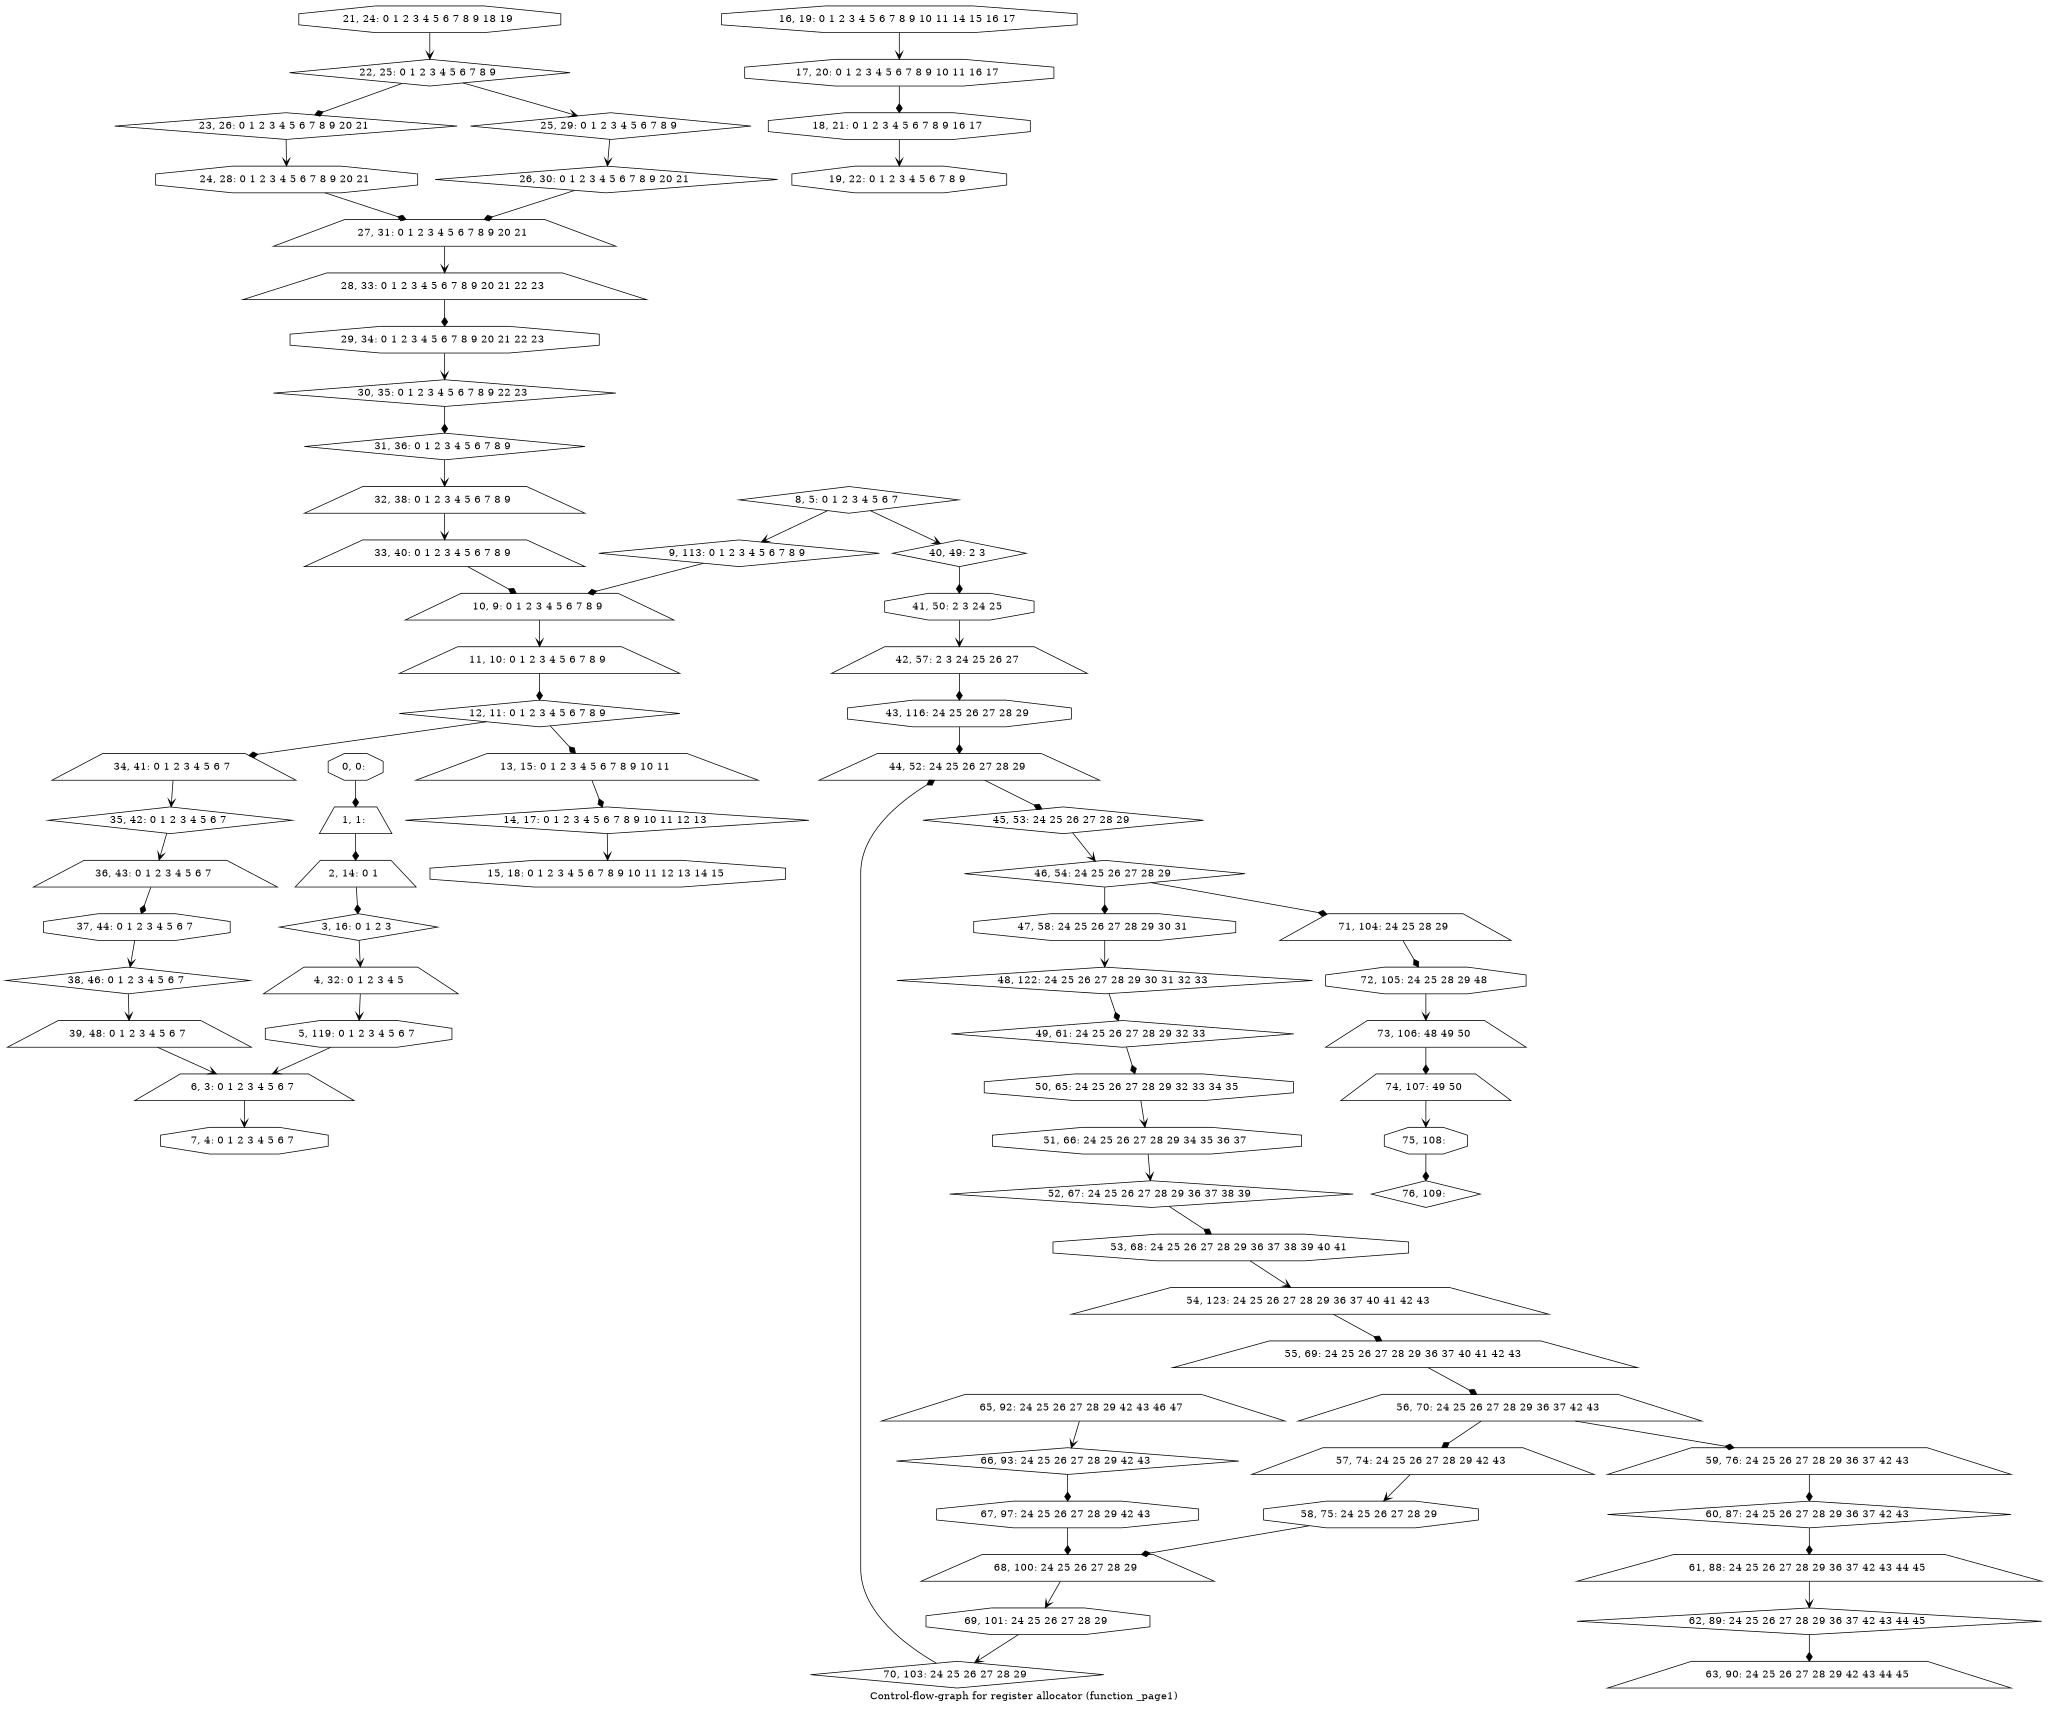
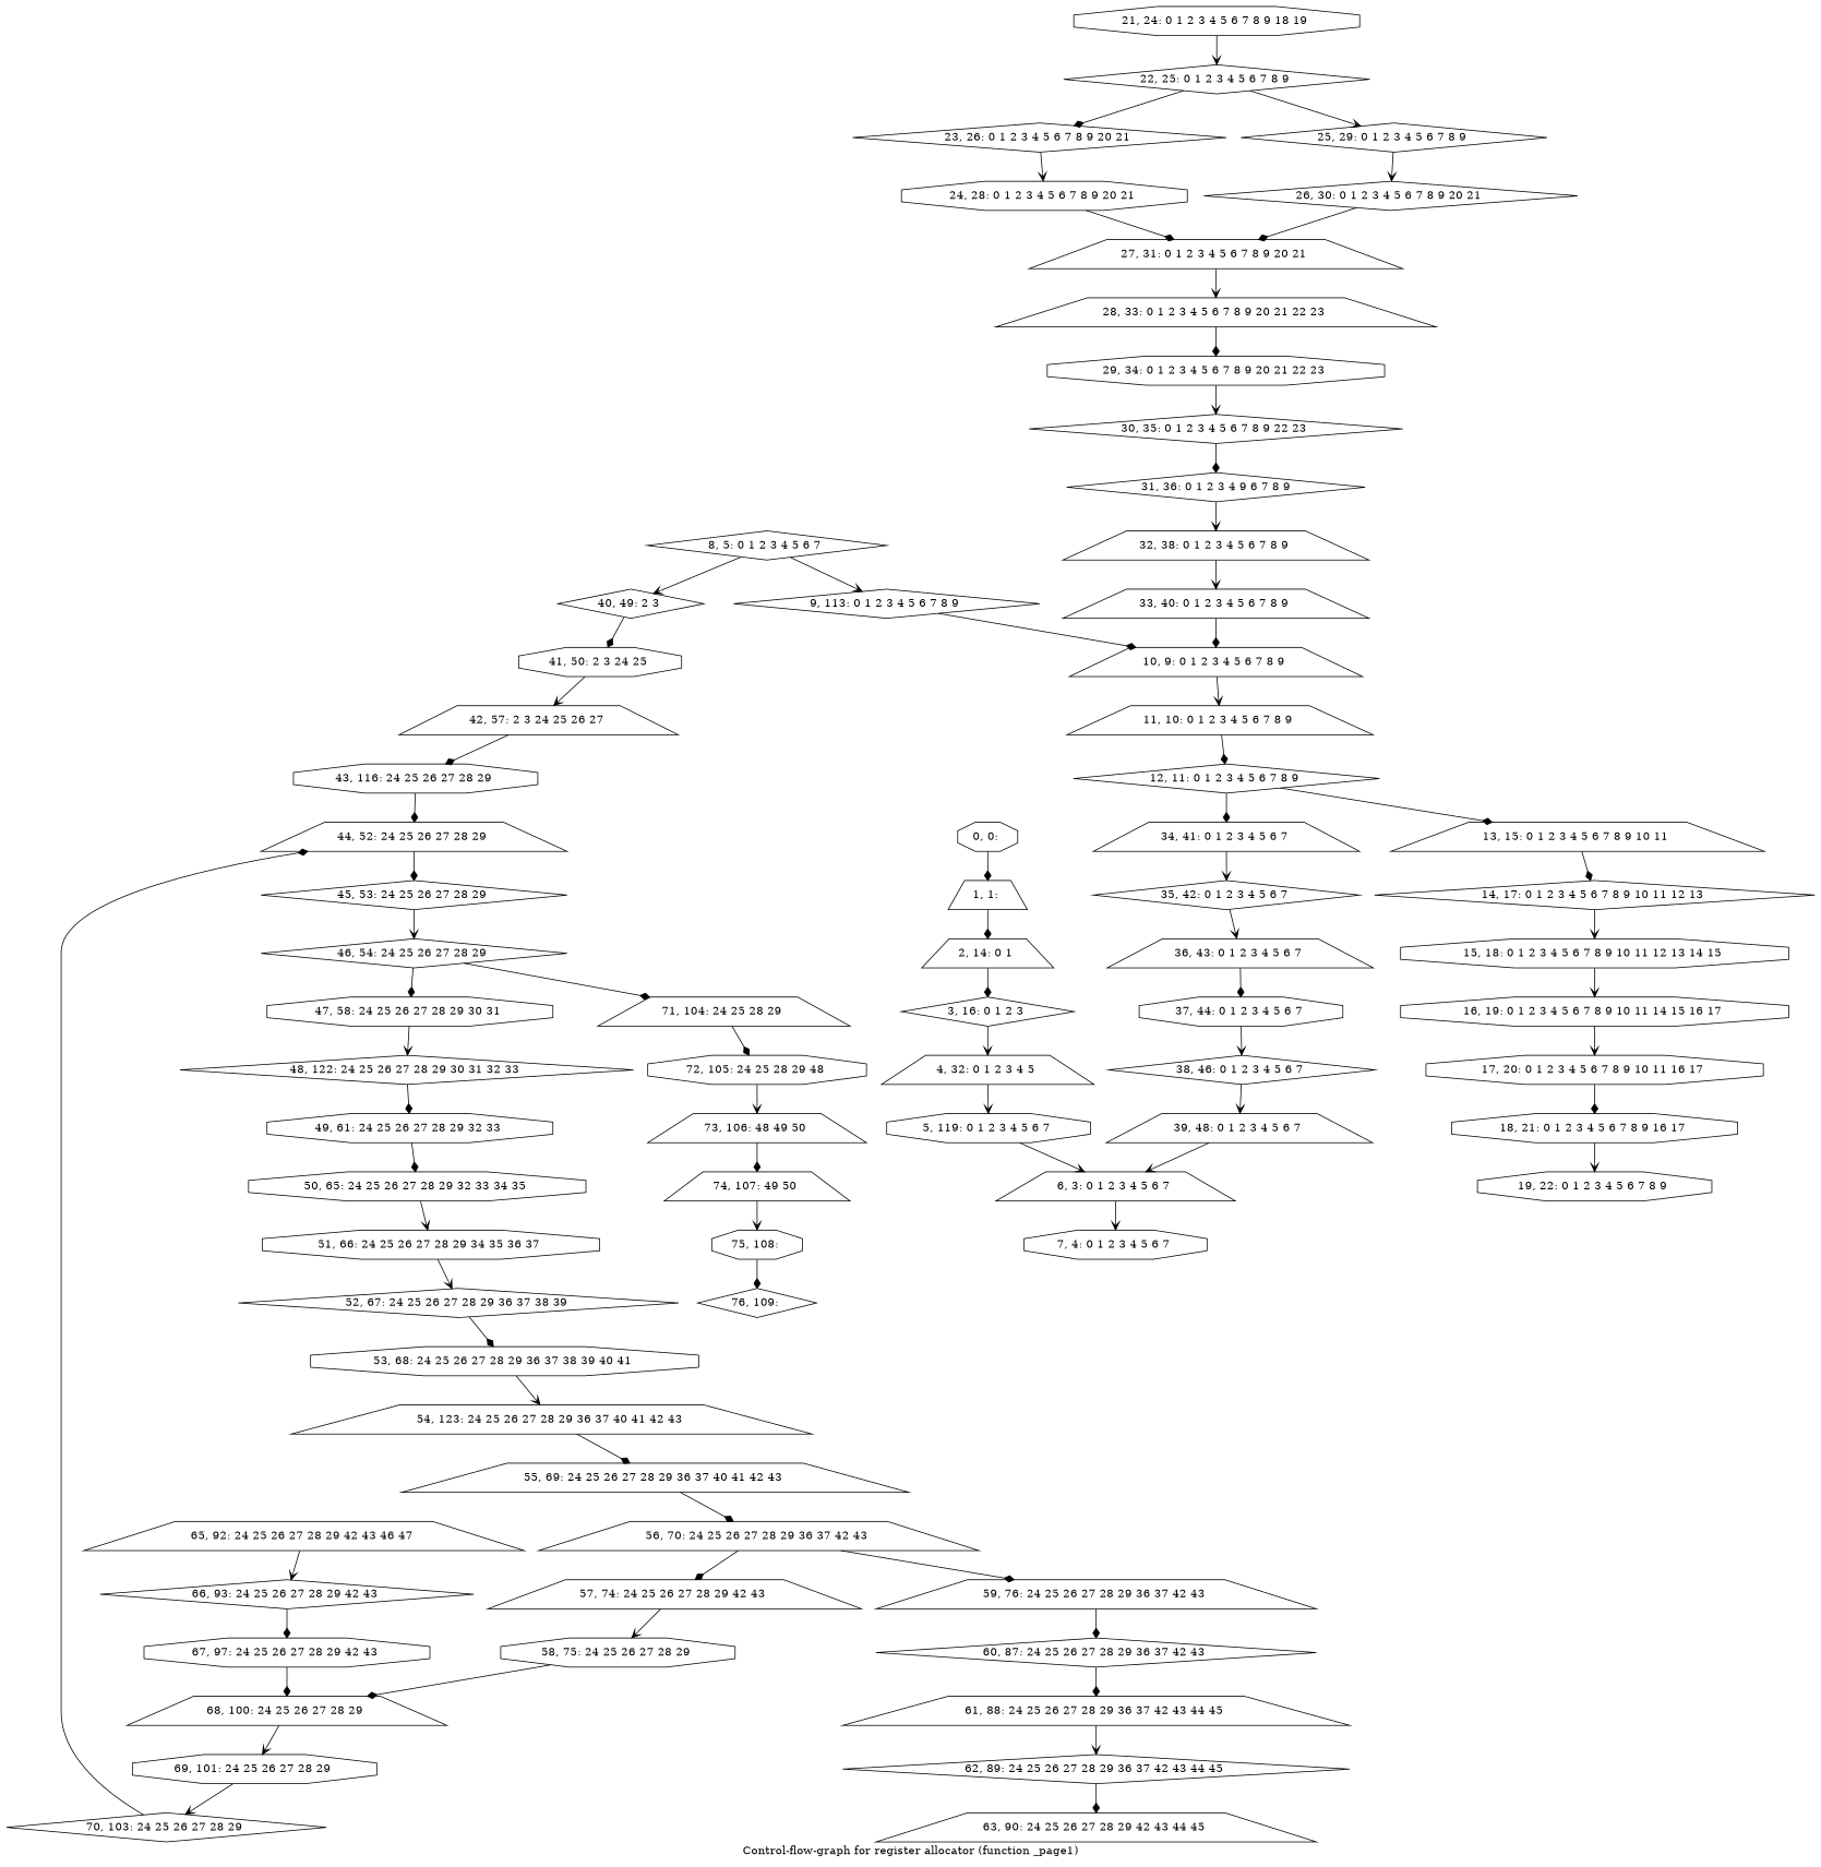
  digraph {
    label="Control-flow-graph for register allocator (function _page1)"
    node [shape=trapezium]
    edge [arrowhead=diamond]
    n1 [label="0, 0: " shape=octagon]
    n2 [label="1, 1: "]
    n3 [label="2, 14: 0 1 "]
    n4 [label="3, 16: 0 1 2 3 " shape=diamond]
    n5 [label="4, 32: 0 1 2 3 4 5 "]
    n6 [label="5, 119: 0 1 2 3 4 5 6 7 " shape=octagon]
    n7 [label="6, 3: 0 1 2 3 4 5 6 7 "]
    n8 [label="7, 4: 0 1 2 3 4 5 6 7 " shape=octagon]
    n9 [label="8, 5: 0 1 2 3 4 5 6 7 " shape=diamond]
    n10 [label="9, 113: 0 1 2 3 4 5 6 7 8 9 " shape=diamond]
    n11 [label="40, 49: 2 3 " shape=diamond]
    n12 [label="10, 9: 0 1 2 3 4 5 6 7 8 9 "]
    n13 [label="41, 50: 2 3 24 25 " shape=octagon]
    n14 [label="11, 10: 0 1 2 3 4 5 6 7 8 9 "]
    n15 [label="12, 11: 0 1 2 3 4 5 6 7 8 9 " shape=diamond]
    n16 [label="13, 15: 0 1 2 3 4 5 6 7 8 9 10 11 "]
    n17 [label="34, 41: 0 1 2 3 4 5 6 7 "]
    n18 [label="14, 17: 0 1 2 3 4 5 6 7 8 9 10 11 12 13 " shape=diamond]
    n19 [label="35, 42: 0 1 2 3 4 5 6 7 " shape=diamond]
    n20 [label="15, 18: 0 1 2 3 4 5 6 7 8 9 10 11 12 13 14 15 " shape=octagon]
    n21 [label="16, 19: 0 1 2 3 4 5 6 7 8 9 10 11 14 15 16 17 " shape=octagon]
    n22 [label="17, 20: 0 1 2 3 4 5 6 7 8 9 10 11 16 17 " shape=octagon]
    n23 [label="18, 21: 0 1 2 3 4 5 6 7 8 9 16 17 " shape=octagon]
    n24 [label="19, 22: 0 1 2 3 4 5 6 7 8 9 " shape=octagon]
    n25 [label="21, 24: 0 1 2 3 4 5 6 7 8 9 18 19 " shape=octagon]
    n26 [label="22, 25: 0 1 2 3 4 5 6 7 8 9 " shape=diamond]
    n27 [label="23, 26: 0 1 2 3 4 5 6 7 8 9 20 21 " shape=diamond]
    n28 [label="25, 29: 0 1 2 3 4 5 6 7 8 9 " shape=diamond]
    n29 [label="24, 28: 0 1 2 3 4 5 6 7 8 9 20 21 " shape=octagon]
    n30 [label="26, 30: 0 1 2 3 4 5 6 7 8 9 20 21 " shape=diamond]
    n31 [label="27, 31: 0 1 2 3 4 5 6 7 8 9 20 21 "]
    n32 [label="28, 33: 0 1 2 3 4 5 6 7 8 9 20 21 22 23 "]
    n33 [label="29, 34: 0 1 2 3 4 5 6 7 8 9 20 21 22 23 " shape=octagon]
    n34 [label="30, 35: 0 1 2 3 4 5 6 7 8 9 22 23 " shape=diamond]
-   n35 [label="31, 36: 0 1 2 3 4 5 6 7 8 9 " shape=diamond]
+   n35 [label="31, 36: 0 1 2 3 4 9 6 7 8 9" shape=diamond]
    n36 [label="32, 38: 0 1 2 3 4 5 6 7 8 9 "]
    n37 [label="33, 40: 0 1 2 3 4 5 6 7 8 9 "]
    n38 [label="36, 43: 0 1 2 3 4 5 6 7 "]
    n39 [label="37, 44: 0 1 2 3 4 5 6 7 " shape=octagon]
    n40 [label="38, 46: 0 1 2 3 4 5 6 7 " shape=diamond]
    n41 [label="39, 48: 0 1 2 3 4 5 6 7 "]
    n42 [label="42, 57: 2 3 24 25 26 27 "]
    n43 [label="43, 116: 24 25 26 27 28 29 " shape=octagon]
    n44 [label="44, 52: 24 25 26 27 28 29 "]
    n45 [label="45, 53: 24 25 26 27 28 29 " shape=diamond]
    n46 [label="46, 54: 24 25 26 27 28 29 " shape=diamond]
    n47 [label="47, 58: 24 25 26 27 28 29 30 31 " shape=octagon]
    n48 [label="71, 104: 24 25 28 29 "]
    n49 [label="48, 122: 24 25 26 27 28 29 30 31 32 33 " shape=diamond]
    n50 [label="72, 105: 24 25 28 29 48 " shape=octagon]
-   n51 [label="49, 61: 24 25 26 27 28 29 32 33 " shape=diamond]
+   n51 [label="49, 61: 24 25 26 27 28 29 32 33 " shape=octagon]
    n52 [label="50, 65: 24 25 26 27 28 29 32 33 34 35 " shape=octagon]
    n53 [label="51, 66: 24 25 26 27 28 29 34 35 36 37 " shape=octagon]
    n54 [label="52, 67: 24 25 26 27 28 29 36 37 38 39 " shape=diamond]
    n55 [label="53, 68: 24 25 26 27 28 29 36 37 38 39 40 41 " shape=octagon]
    n56 [label="54, 123: 24 25 26 27 28 29 36 37 40 41 42 43 "]
    n57 [label="55, 69: 24 25 26 27 28 29 36 37 40 41 42 43 "]
    n58 [label="56, 70: 24 25 26 27 28 29 36 37 42 43 "]
    n59 [label="57, 74: 24 25 26 27 28 29 42 43 "]
    n60 [label="59, 76: 24 25 26 27 28 29 36 37 42 43 "]
    n61 [label="58, 75: 24 25 26 27 28 29 " shape=octagon]
    n62 [label="60, 87: 24 25 26 27 28 29 36 37 42 43 " shape=diamond]
    n63 [label="68, 100: 24 25 26 27 28 29 "]
    n64 [label="69, 101: 24 25 26 27 28 29 " shape=octagon]
    n65 [label="61, 88: 24 25 26 27 28 29 36 37 42 43 44 45 "]
    n66 [label="62, 89: 24 25 26 27 28 29 36 37 42 43 44 45 " shape=diamond]
    n67 [label="63, 90: 24 25 26 27 28 29 42 43 44 45 "]
    n68 [label="65, 92: 24 25 26 27 28 29 42 43 46 47 "]
    n69 [label="66, 93: 24 25 26 27 28 29 42 43 " shape=diamond]
    n70 [label="67, 97: 24 25 26 27 28 29 42 43 " shape=octagon]
    n71 [label="70, 103: 24 25 26 27 28 29 " shape=diamond]
    n72 [label="73, 106: 48 49 50 "]
    n73 [label="74, 107: 49 50 "]
    n74 [label="75, 108: " shape=octagon]
    n75 [label="76, 109: " shape=diamond]
    n1 -> n2
    n2 -> n3
    n3 -> n4
    n4 -> n5 [arrowhead=vee]
    n5 -> n6 [arrowhead=vee]
    n6 -> n7 [arrowhead=vee]
    n7 -> n8 [arrowhead=vee]
    n9 -> n10 [arrowhead=vee]
    n9 -> n11 [arrowhead=vee]
    n10 -> n12
    n11 -> n13
    n12 -> n14 [arrowhead=vee]
    n13 -> n42 [arrowhead=vee]
    n14 -> n15
    n15 -> n16
    n15 -> n17
    n16 -> n18
    n17 -> n19 [arrowhead=vee]
    n18 -> n20 [arrowhead=vee]
    n19 -> n38 [arrowhead=vee]
+   n20 -> n21 [arrowhead=vee]
    n21 -> n22 [arrowhead=vee]
    n22 -> n23
    n23 -> n24 [arrowhead=vee]
    n25 -> n26 [arrowhead=vee]
    n26 -> n27
    n26 -> n28 [arrowhead=vee]
    n27 -> n29 [arrowhead=vee]
    n28 -> n30 [arrowhead=vee]
    n29 -> n31
    n30 -> n31
    n31 -> n32 [arrowhead=vee]
    n32 -> n33
    n33 -> n34 [arrowhead=vee]
    n34 -> n35
    n35 -> n36 [arrowhead=vee]
    n36 -> n37 [arrowhead=vee]
    n37 -> n12
    n38 -> n39
    n39 -> n40 [arrowhead=vee]
    n40 -> n41 [arrowhead=vee]
    n41 -> n7 [arrowhead=vee]
    n42 -> n43
    n43 -> n44
    n44 -> n45
    n45 -> n46 [arrowhead=vee]
    n46 -> n47
    n46 -> n48
    n47 -> n49 [arrowhead=vee]
    n48 -> n50
    n49 -> n51
    n50 -> n72 [arrowhead=vee]
    n51 -> n52
    n52 -> n53 [arrowhead=vee]
    n53 -> n54 [arrowhead=vee]
    n54 -> n55
    n55 -> n56 [arrowhead=vee]
    n56 -> n57
    n57 -> n58
    n58 -> n59
    n58 -> n60
    n59 -> n61 [arrowhead=vee]
    n60 -> n62
    n61 -> n63
    n62 -> n65
    n63 -> n64 [arrowhead=vee]
    n64 -> n71 [arrowhead=vee]
    n65 -> n66 [arrowhead=vee]
    n66 -> n67
    n68 -> n69 [arrowhead=vee]
    n69 -> n70
    n70 -> n63
    n71 -> n44
    n72 -> n73
    n73 -> n74 [arrowhead=vee]
    n74 -> n75
  }
